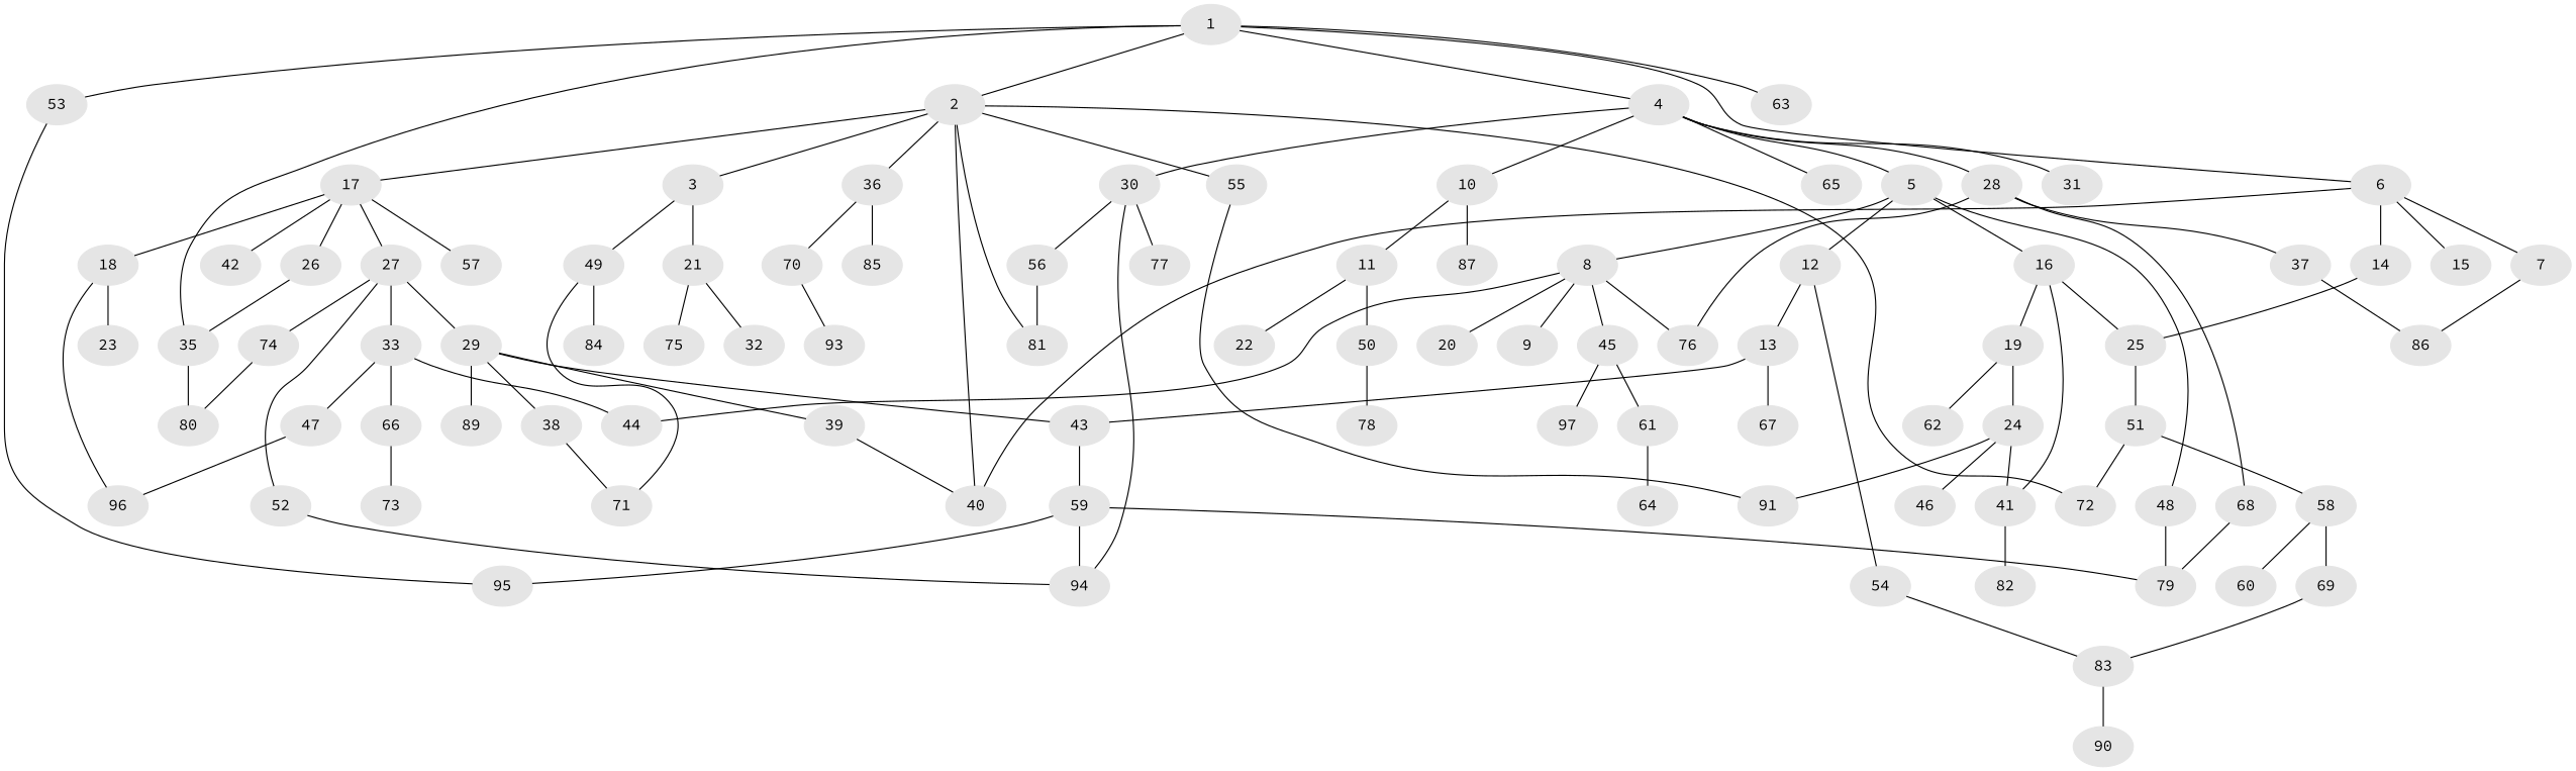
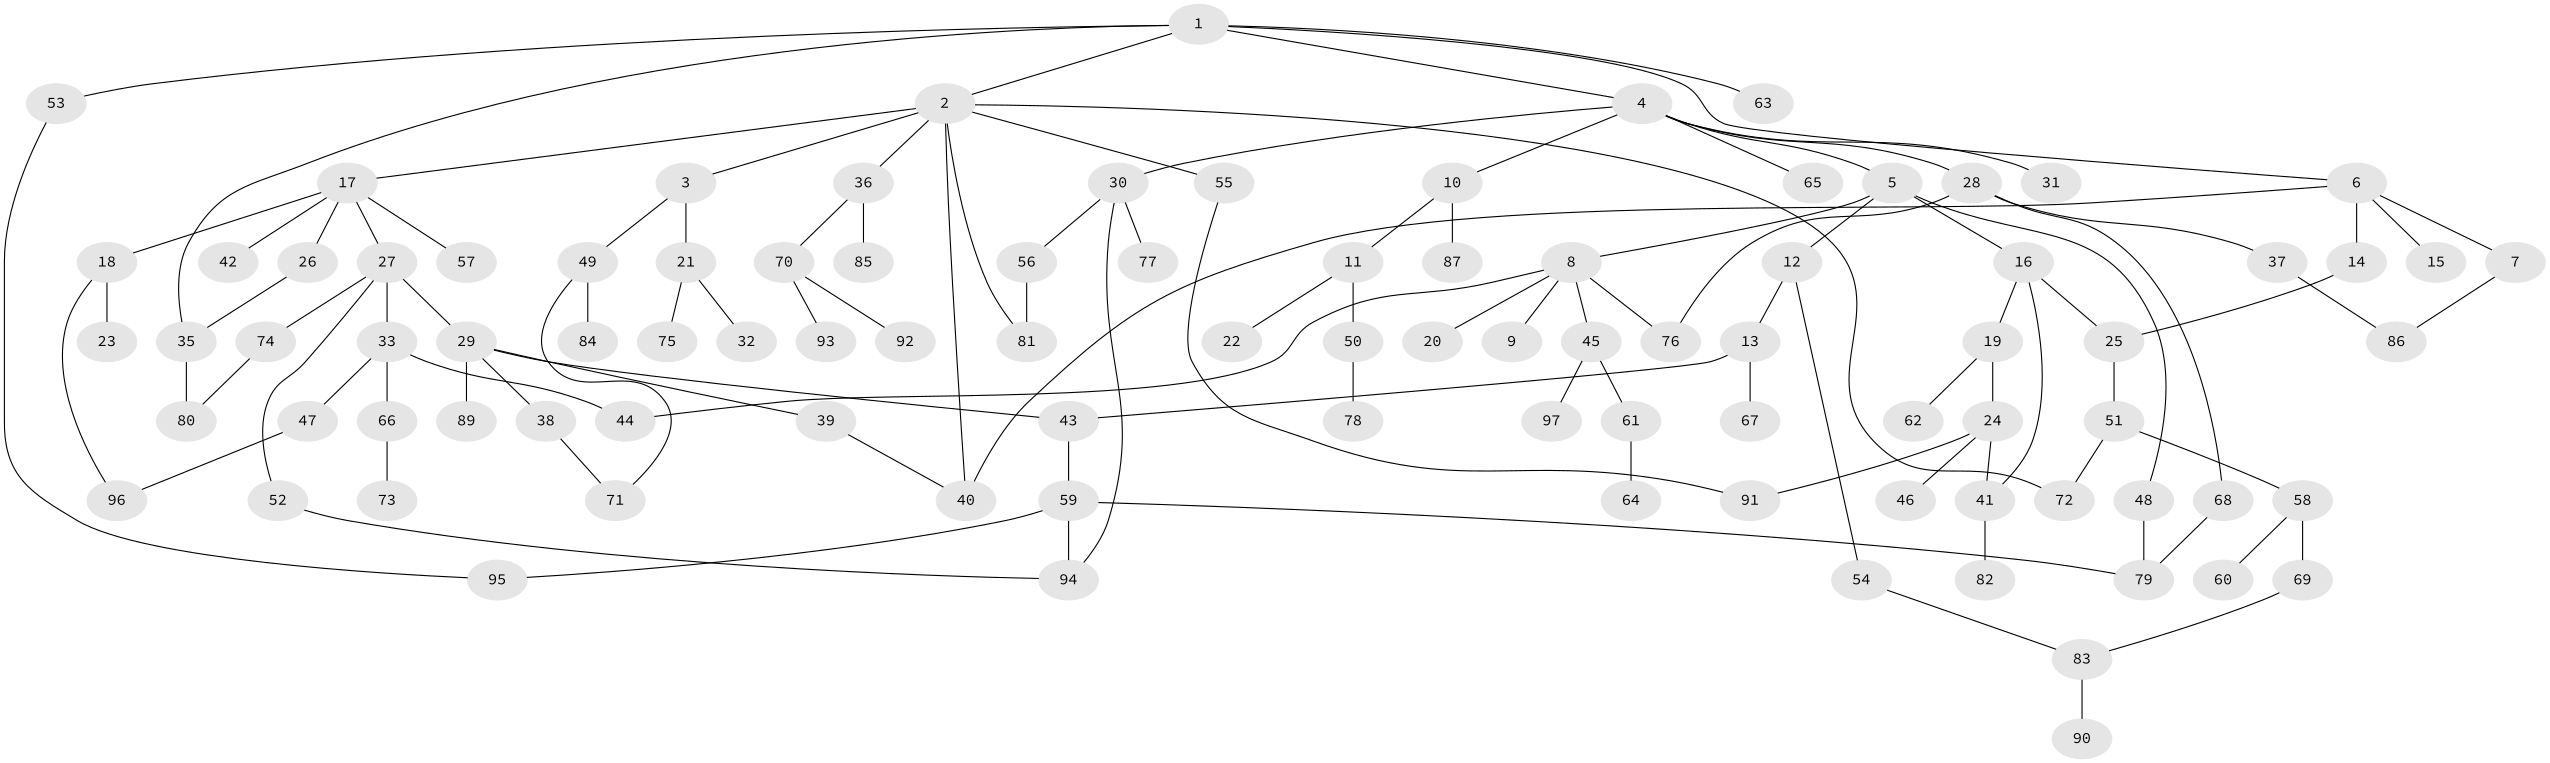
  graph {
    fontname="Source Code Pro"
    node [color=gray90 fontname="Source Code Pro" style=filled]
    edge [fontname="Source Code Pro"]
    1
    2
    4
    6
    35
    53
    63
    3
    17
    36
    40
    55
    72
    81
    5
    10
    28
    30
    31
    65
    7
    14
    15
    80
    95
    21
    49
    18
    26
    27
    42
    57
    70
    85
    91
    32
    75
    71
    84
    8
    12
    16
    48
    11
    87
    76
    37
    68
    56
    77
    94
    9
    20
    44
    45
    13
    54
    25
    19
    41
    79
    86
    61
    97
    22
    50
    78
    43
    67
    83
    59
    51
    24
    62
    82
    23
    96
    29
    33
    52
    74
    46
    58
    38
    39
    89
    47
    66
    73
+   92
    93
    64
    60
    69
    90
    1 -- 2
    1 -- 4
    1 -- 6
    1 -- 35
    1 -- 53
    1 -- 63
    2 -- 3
    2 -- 17
    2 -- 36
    2 -- 40
    2 -- 55
    2 -- 72
    2 -- 81
    4 -- 5
    4 -- 10
    4 -- 28
    4 -- 30
    4 -- 31
    4 -- 65
    6 -- 40
    6 -- 7
    6 -- 14
    6 -- 15
    35 -- 80
    53 -- 95
    3 -- 21
    3 -- 49
    17 -- 18
    17 -- 26
    17 -- 27
    17 -- 42
    17 -- 57
    36 -- 70
    36 -- 85
    55 -- 91
    5 -- 8
    5 -- 12
    5 -- 16
    5 -- 48
    10 -- 11
    10 -- 87
    28 -- 76
    28 -- 37
    28 -- 68
    30 -- 56
    30 -- 77
    30 -- 94
    7 -- 86
    14 -- 25
    21 -- 32
    21 -- 75
    49 -- 71
    49 -- 84
    18 -- 23
    18 -- 96
    26 -- 35
    27 -- 29
    27 -- 33
    27 -- 52
    27 -- 74
+   70 -- 92
    70 -- 93
    8 -- 76
    8 -- 9
    8 -- 20
    8 -- 44
    8 -- 45
    12 -- 13
    12 -- 54
    16 -- 25
    16 -- 19
    16 -- 41
    48 -- 79
    11 -- 22
    11 -- 50
    37 -- 86
    68 -- 79
    56 -- 81
    45 -- 61
    45 -- 97
    13 -- 43
    13 -- 67
    54 -- 83
    25 -- 51
    19 -- 24
    19 -- 62
    41 -- 82
    61 -- 64
    50 -- 78
    43 -- 59
    83 -- 90
    59 -- 95
    59 -- 94
    59 -- 79
    51 -- 72
    51 -- 58
    24 -- 91
    24 -- 41
    24 -- 46
    29 -- 43
    29 -- 38
    29 -- 39
    29 -- 89
    33 -- 44
    33 -- 47
    33 -- 66
    52 -- 94
    74 -- 80
    58 -- 60
    58 -- 69
    38 -- 71
    39 -- 40
    47 -- 96
    66 -- 73
    69 -- 83
  }
